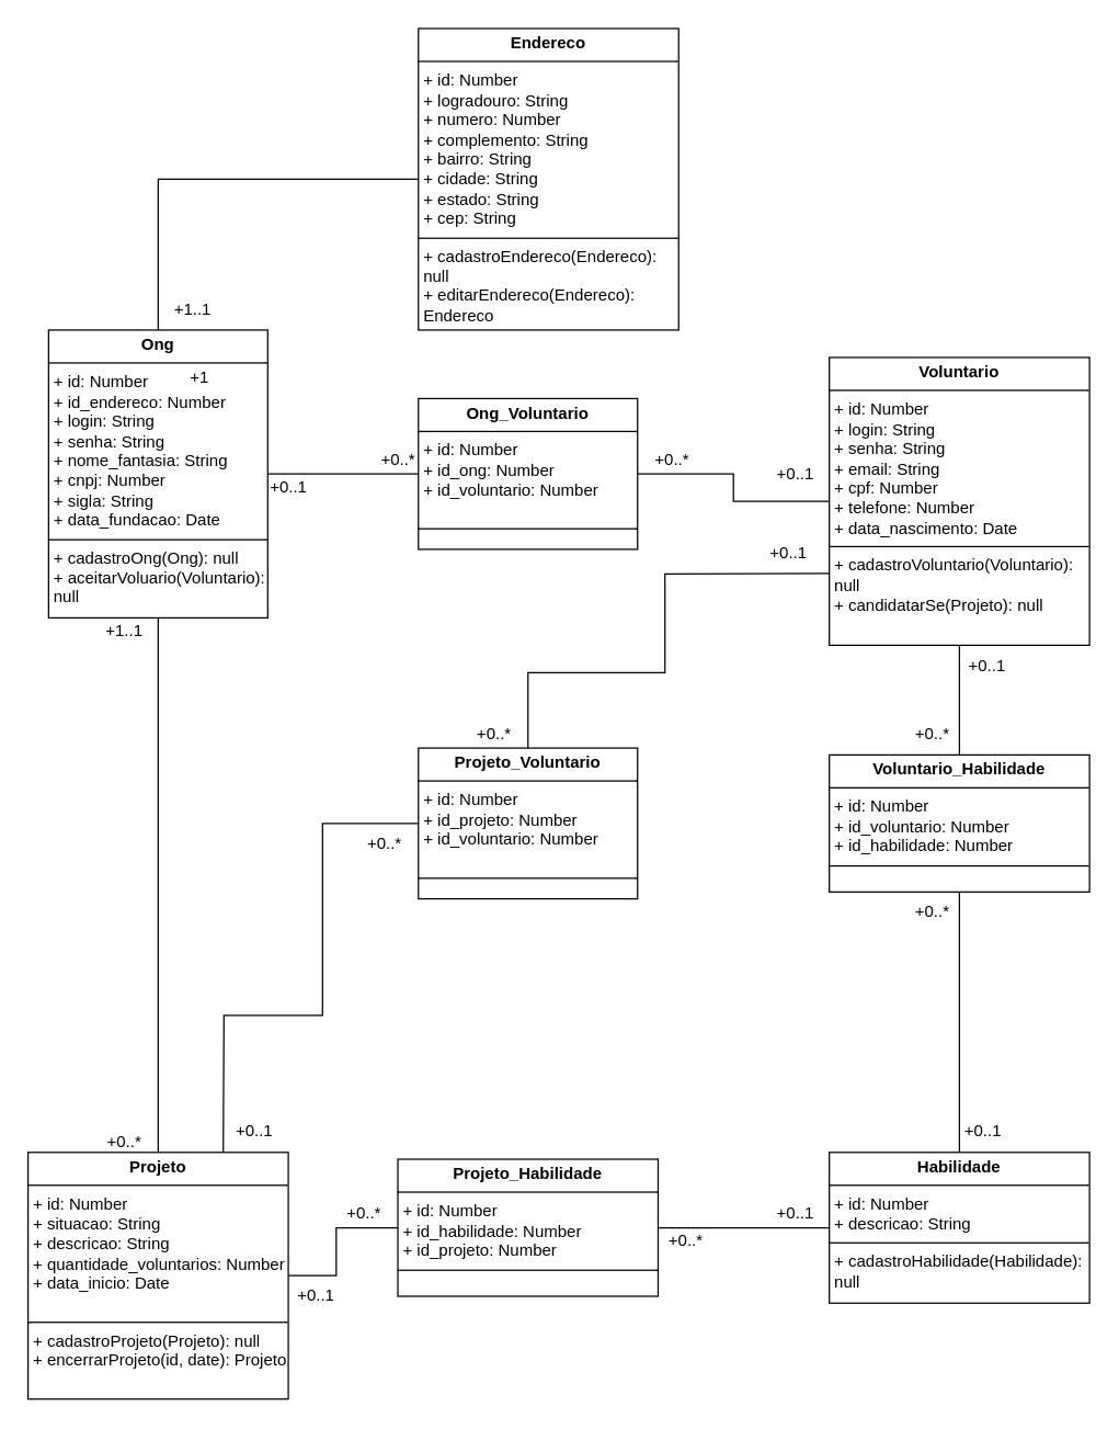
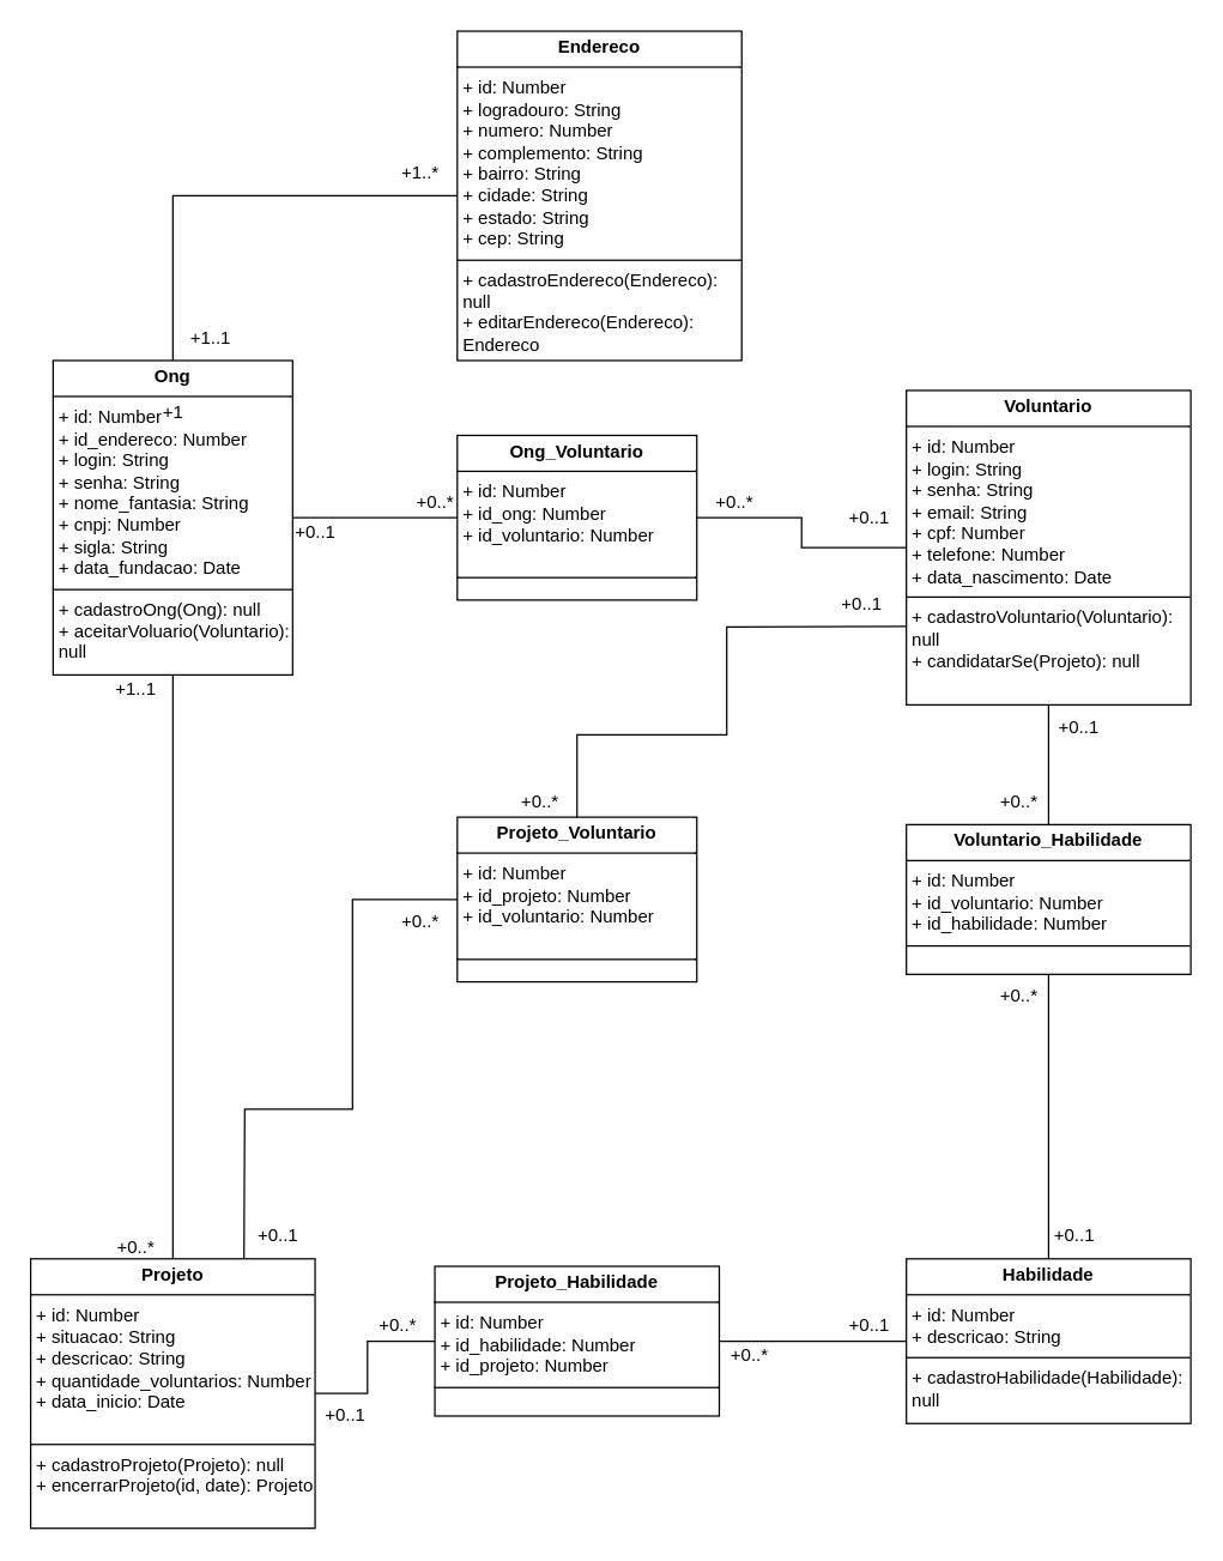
  <mxCell id="0" />
  <mxCell id="1" parent="0" />
  <mxCell id="2" value="&lt;p style=&quot;margin:0px;margin-top:4px;text-align:center;&quot;&gt;&lt;b&gt;Ong&lt;/b&gt;&lt;/p&gt;&lt;hr size=&quot;1&quot; style=&quot;border-style:solid;&quot;&gt;&lt;p style=&quot;margin:0px;margin-left:4px;&quot;&gt;+ id: Number&lt;br&gt;+ id_endereco: Number&lt;/p&gt;&lt;p style=&quot;margin:0px;margin-left:4px;&quot;&gt;+ login: String&lt;/p&gt;&lt;p style=&quot;margin:0px;margin-left:4px;&quot;&gt;+ senha: String&lt;/p&gt;&lt;p style=&quot;margin:0px;margin-left:4px;&quot;&gt;+ nome_fantasia: String&lt;/p&gt;&lt;p style=&quot;margin:0px;margin-left:4px;&quot;&gt;+ cnpj: Number&lt;/p&gt;&lt;p style=&quot;margin:0px;margin-left:4px;&quot;&gt;+ sigla: String&lt;/p&gt;&lt;p style=&quot;margin:0px;margin-left:4px;&quot;&gt;+ data_fundacao: Date&lt;/p&gt;&lt;hr size=&quot;1&quot; style=&quot;border-style:solid;&quot;&gt;&lt;p style=&quot;margin:0px;margin-left:4px;&quot;&gt;+ cadastroOng(Ong): null&lt;br&gt;+ aceitarVoluario(Voluntario): null&lt;/p&gt;" style="verticalAlign=top;align=left;overflow=fill;html=1;whiteSpace=wrap;direction=south;" parent="1" vertex="1"><mxGeometry x="35" y="240" width="160" height="210" as="geometry" /></mxCell>
  <mxCell id="3" value="&lt;p style=&quot;margin:0px;margin-top:4px;text-align:center;&quot;&gt;&lt;b&gt;Endereco&lt;/b&gt;&lt;/p&gt;&lt;hr size=&quot;1&quot; style=&quot;border-style:solid;&quot;&gt;&lt;p style=&quot;margin:0px;margin-left:4px;&quot;&gt;+ id: Number&lt;br&gt;+ logradouro: String&lt;/p&gt;&lt;p style=&quot;margin:0px;margin-left:4px;&quot;&gt;+ numero: Number&lt;/p&gt;&lt;p style=&quot;margin:0px;margin-left:4px;&quot;&gt;+ complemento: String&lt;/p&gt;&lt;p style=&quot;margin:0px;margin-left:4px;&quot;&gt;+ bairro: String&lt;/p&gt;&lt;p style=&quot;margin:0px;margin-left:4px;&quot;&gt;+ cidade&lt;span style=&quot;background-color: transparent; color: light-dark(rgb(0, 0, 0), rgb(255, 255, 255));&quot;&gt;: String&lt;/span&gt;&lt;/p&gt;&lt;p style=&quot;margin:0px;margin-left:4px;&quot;&gt;+ estado&lt;span style=&quot;background-color: transparent; color: light-dark(rgb(0, 0, 0), rgb(255, 255, 255));&quot;&gt;: String&lt;/span&gt;&lt;/p&gt;&lt;p style=&quot;margin:0px;margin-left:4px;&quot;&gt;+ cep&lt;span style=&quot;background-color: transparent; color: light-dark(rgb(0, 0, 0), rgb(255, 255, 255));&quot;&gt;: String&lt;/span&gt;&lt;/p&gt;&lt;hr size=&quot;1&quot; style=&quot;border-style:solid;&quot;&gt;&lt;p style=&quot;margin:0px;margin-left:4px;&quot;&gt;+ cadastroEndereco(Endereco): null&lt;br&gt;+ editarEndereco(Endereco): Endereco&lt;/p&gt;" style="verticalAlign=top;align=left;overflow=fill;html=1;whiteSpace=wrap;" parent="1" vertex="1"><mxGeometry x="305" y="20" width="190" height="220" as="geometry" /></mxCell>
- <mxCell id="5" value="+1" style="text;html=1;align=center;verticalAlign=middle;resizable=0;points=[];autosize=1;strokeColor=none;fillColor=none;" parent="1" vertex="1"><mxGeometry x="125" y="260" width="40" height="30" as="geometry" /></mxCell>
+ <mxCell id="4" value="+1..*" style="text;html=1;align=center;verticalAlign=middle;resizable=0;points=[];autosize=1;strokeColor=none;fillColor=none;" parent="1" vertex="1"><mxGeometry x="255" y="100" width="50" height="30" as="geometry" /></mxCell>
+ <mxCell id="5" value="+1" style="text;html=1;align=center;verticalAlign=middle;resizable=0;points=[];autosize=1;strokeColor=none;fillColor=none;" parent="1" vertex="1"><mxGeometry x="95" y="260" width="40" height="30" as="geometry" /></mxCell>
  <mxCell id="6" value="" style="endArrow=none;html=1;rounded=0;entryX=0;entryY=0.5;entryDx=0;entryDy=0;exitX=0;exitY=0.5;exitDx=0;exitDy=0;" parent="1" source="2" target="3" edge="1"><mxGeometry width="50" height="50" relative="1" as="geometry"><mxPoint x="155" y="240" as="sourcePoint" /><mxPoint x="155" y="170" as="targetPoint" /><Array as="points"><mxPoint x="115" y="130" /></Array></mxGeometry></mxCell>
  <mxCell id="7" value="&lt;p style=&quot;margin:0px;margin-top:4px;text-align:center;&quot;&gt;&lt;b&gt;Ong_Voluntario&lt;/b&gt;&lt;/p&gt;&lt;hr size=&quot;1&quot; style=&quot;border-style:solid;&quot;&gt;&lt;p style=&quot;margin:0px;margin-left:4px;&quot;&gt;+ id: Number&lt;br&gt;+ id_ong: Number&lt;/p&gt;&lt;p style=&quot;margin:0px;margin-left:4px;&quot;&gt;+ id_voluntario: Number&lt;/p&gt;&lt;p style=&quot;margin:0px;margin-left:4px;&quot;&gt;&lt;br&gt;&lt;/p&gt;&lt;hr size=&quot;1&quot; style=&quot;border-style:solid;&quot;&gt;&lt;p style=&quot;margin:0px;margin-left:4px;&quot;&gt;&lt;br&gt;&lt;/p&gt;" style="verticalAlign=top;align=left;overflow=fill;html=1;whiteSpace=wrap;direction=south;" parent="1" vertex="1"><mxGeometry x="305" y="290" width="160" height="110" as="geometry" /></mxCell>
  <mxCell id="8" value="" style="endArrow=none;html=1;rounded=0;exitX=0.5;exitY=0;exitDx=0;exitDy=0;entryX=0.5;entryY=1;entryDx=0;entryDy=0;" parent="1" source="2" target="7" edge="1"><mxGeometry width="50" height="50" relative="1" as="geometry"><mxPoint x="205" y="420" as="sourcePoint" /><mxPoint x="255" y="370" as="targetPoint" /><Array as="points" /></mxGeometry></mxCell>
  <mxCell id="9" value="&lt;p style=&quot;margin:0px;margin-top:4px;text-align:center;&quot;&gt;&lt;b&gt;Voluntario&lt;/b&gt;&lt;/p&gt;&lt;hr size=&quot;1&quot; style=&quot;border-style:solid;&quot;&gt;&lt;p style=&quot;margin:0px;margin-left:4px;&quot;&gt;+ id: Number&lt;/p&gt;&lt;p style=&quot;margin:0px;margin-left:4px;&quot;&gt;+ login: String&lt;/p&gt;&lt;p style=&quot;margin:0px;margin-left:4px;&quot;&gt;+ senha: String&lt;/p&gt;&lt;p style=&quot;margin:0px;margin-left:4px;&quot;&gt;+ email: String&lt;/p&gt;&lt;p style=&quot;margin:0px;margin-left:4px;&quot;&gt;+ cpf: Number&lt;/p&gt;&lt;p style=&quot;margin:0px;margin-left:4px;&quot;&gt;+ telefone: Number&lt;/p&gt;&lt;p style=&quot;margin:0px;margin-left:4px;&quot;&gt;+ data_nascimento: Date&lt;/p&gt;&lt;hr size=&quot;1&quot; style=&quot;border-style:solid;&quot;&gt;&lt;p style=&quot;margin:0px;margin-left:4px;&quot;&gt;+ cadastroVoluntario(Voluntario): null&lt;br&gt;+ candidatarSe(Projeto): null&lt;/p&gt;" style="verticalAlign=top;align=left;overflow=fill;html=1;whiteSpace=wrap;direction=south;" parent="1" vertex="1"><mxGeometry x="605" y="260" width="190" height="210" as="geometry" /></mxCell>
  <mxCell id="10" value="" style="endArrow=none;html=1;rounded=0;exitX=0.5;exitY=0;exitDx=0;exitDy=0;entryX=0.5;entryY=1;entryDx=0;entryDy=0;" parent="1" source="7" target="9" edge="1"><mxGeometry width="50" height="50" relative="1" as="geometry"><mxPoint x="465" y="380" as="sourcePoint" /><mxPoint x="515" y="330" as="targetPoint" /><Array as="points"><mxPoint x="535" y="345" /><mxPoint x="535" y="365" /></Array></mxGeometry></mxCell>
  <mxCell id="11" value="+0..*" style="text;html=1;align=center;verticalAlign=middle;resizable=0;points=[];autosize=1;strokeColor=none;fillColor=none;" parent="1" vertex="1"><mxGeometry x="265" y="320" width="50" height="30" as="geometry" /></mxCell>
  <mxCell id="12" value="+0..1" style="text;html=1;align=center;verticalAlign=middle;resizable=0;points=[];autosize=1;strokeColor=none;fillColor=none;" parent="1" vertex="1"><mxGeometry x="185" y="340" width="50" height="30" as="geometry" /></mxCell>
  <mxCell id="13" value="+0..*" style="text;html=1;align=center;verticalAlign=middle;resizable=0;points=[];autosize=1;strokeColor=none;fillColor=none;" parent="1" vertex="1"><mxGeometry x="465" y="320" width="50" height="30" as="geometry" /></mxCell>
  <mxCell id="14" value="+0..1" style="text;html=1;align=center;verticalAlign=middle;resizable=0;points=[];autosize=1;strokeColor=none;fillColor=none;" parent="1" vertex="1"><mxGeometry x="555" y="330" width="50" height="30" as="geometry" /></mxCell>
  <mxCell id="15" value="&lt;p style=&quot;margin:0px;margin-top:4px;text-align:center;&quot;&gt;&lt;b&gt;Voluntario_Habilidade&lt;/b&gt;&lt;/p&gt;&lt;hr size=&quot;1&quot; style=&quot;border-style:solid;&quot;&gt;&lt;p style=&quot;margin:0px;margin-left:4px;&quot;&gt;+ id: Number&lt;/p&gt;&lt;p style=&quot;margin:0px;margin-left:4px;&quot;&gt;+ id_voluntario&lt;span style=&quot;background-color: transparent; color: light-dark(rgb(0, 0, 0), rgb(255, 255, 255));&quot;&gt;: Number&lt;/span&gt;&lt;/p&gt;&lt;p style=&quot;margin:0px;margin-left:4px;&quot;&gt;+ id_habilidade&lt;span style=&quot;background-color: transparent; color: light-dark(rgb(0, 0, 0), rgb(255, 255, 255));&quot;&gt;: Number&lt;/span&gt;&lt;/p&gt;&lt;hr size=&quot;1&quot; style=&quot;border-style:solid;&quot;&gt;&lt;p style=&quot;margin:0px;margin-left:4px;&quot;&gt;&lt;br&gt;&lt;/p&gt;" style="verticalAlign=top;align=left;overflow=fill;html=1;whiteSpace=wrap;direction=south;" parent="1" vertex="1"><mxGeometry x="605" y="550" width="190" height="100" as="geometry" /></mxCell>
  <mxCell id="16" value="&lt;p style=&quot;margin:0px;margin-top:4px;text-align:center;&quot;&gt;&lt;b&gt;Habilidade&lt;/b&gt;&lt;/p&gt;&lt;hr size=&quot;1&quot; style=&quot;border-style:solid;&quot;&gt;&lt;p style=&quot;margin:0px;margin-left:4px;&quot;&gt;+ id: Number&lt;/p&gt;&lt;p style=&quot;margin:0px;margin-left:4px;&quot;&gt;+ descricao: String&lt;/p&gt;&lt;hr size=&quot;1&quot; style=&quot;border-style:solid;&quot;&gt;&lt;p style=&quot;margin:0px;margin-left:4px;&quot;&gt;+ cadastroHabilidade(Habilidade): null&lt;/p&gt;" style="verticalAlign=top;align=left;overflow=fill;html=1;whiteSpace=wrap;direction=south;" parent="1" vertex="1"><mxGeometry x="605" y="840" width="190" height="110" as="geometry" /></mxCell>
  <mxCell id="17" value="" style="endArrow=none;html=1;rounded=0;entryX=1;entryY=0.5;entryDx=0;entryDy=0;" parent="1" source="15" target="9" edge="1"><mxGeometry width="50" height="50" relative="1" as="geometry"><mxPoint x="615" y="830" as="sourcePoint" /><mxPoint x="665" y="780" as="targetPoint" /></mxGeometry></mxCell>
  <mxCell id="18" value="" style="endArrow=none;html=1;rounded=0;entryX=1;entryY=0.5;entryDx=0;entryDy=0;exitX=0;exitY=0.5;exitDx=0;exitDy=0;" parent="1" source="16" target="15" edge="1"><mxGeometry width="50" height="50" relative="1" as="geometry"><mxPoint x="615" y="830" as="sourcePoint" /><mxPoint x="665" y="780" as="targetPoint" /></mxGeometry></mxCell>
  <mxCell id="19" value="&lt;p style=&quot;margin:0px;margin-top:4px;text-align:center;&quot;&gt;&lt;b&gt;Projeto_Voluntario&lt;/b&gt;&lt;/p&gt;&lt;hr size=&quot;1&quot; style=&quot;border-style:solid;&quot;&gt;&lt;p style=&quot;margin:0px;margin-left:4px;&quot;&gt;+ id: Number&lt;br&gt;+ id_projeto: Number&lt;/p&gt;&lt;p style=&quot;margin:0px;margin-left:4px;&quot;&gt;+ id_voluntario: Number&lt;/p&gt;&lt;p style=&quot;margin:0px;margin-left:4px;&quot;&gt;&lt;br&gt;&lt;/p&gt;&lt;hr size=&quot;1&quot; style=&quot;border-style:solid;&quot;&gt;&lt;p style=&quot;margin:0px;margin-left:4px;&quot;&gt;&lt;br&gt;&lt;/p&gt;" style="verticalAlign=top;align=left;overflow=fill;html=1;whiteSpace=wrap;direction=south;" parent="1" vertex="1"><mxGeometry x="305" y="545" width="160" height="110" as="geometry" /></mxCell>
  <mxCell id="20" value="" style="endArrow=none;html=1;rounded=0;entryX=0;entryY=0.5;entryDx=0;entryDy=0;exitX=0.75;exitY=1;exitDx=0;exitDy=0;" parent="1" source="9" target="19" edge="1"><mxGeometry width="50" height="50" relative="1" as="geometry"><mxPoint x="435" y="680" as="sourcePoint" /><mxPoint x="485" y="630" as="targetPoint" /><Array as="points"><mxPoint x="485" y="418" /><mxPoint x="485" y="490" /><mxPoint x="385" y="490" /></Array></mxGeometry></mxCell>
  <mxCell id="21" value="+0..*" style="text;html=1;align=center;verticalAlign=middle;resizable=0;points=[];autosize=1;strokeColor=none;fillColor=none;" parent="1" vertex="1"><mxGeometry x="655" y="520" width="50" height="30" as="geometry" /></mxCell>
  <mxCell id="22" value="+0..1" style="text;html=1;align=center;verticalAlign=middle;resizable=0;points=[];autosize=1;strokeColor=none;fillColor=none;" parent="1" vertex="1"><mxGeometry x="695" y="470" width="50" height="30" as="geometry" /></mxCell>
  <mxCell id="23" value="+0..*" style="text;html=1;align=center;verticalAlign=middle;resizable=0;points=[];autosize=1;strokeColor=none;fillColor=none;" parent="1" vertex="1"><mxGeometry x="655" y="650" width="50" height="30" as="geometry" /></mxCell>
  <mxCell id="24" value="+0..1" style="text;html=1;align=center;verticalAlign=middle;resizable=0;points=[];autosize=1;strokeColor=none;fillColor=none;" parent="1" vertex="1"><mxGeometry x="692" y="810" width="50" height="30" as="geometry" /></mxCell>
  <mxCell id="25" value="+0..1" style="text;html=1;align=center;verticalAlign=middle;resizable=0;points=[];autosize=1;strokeColor=none;fillColor=none;" parent="1" vertex="1"><mxGeometry x="550" y="388" width="50" height="30" as="geometry" /></mxCell>
  <mxCell id="26" value="+0..*" style="text;html=1;align=center;verticalAlign=middle;resizable=0;points=[];autosize=1;strokeColor=none;fillColor=none;" parent="1" vertex="1"><mxGeometry x="335" y="520" width="50" height="30" as="geometry" /></mxCell>
  <mxCell id="27" value="&lt;p style=&quot;margin:0px;margin-top:4px;text-align:center;&quot;&gt;&lt;b&gt;Projeto_Habilidade&lt;/b&gt;&lt;/p&gt;&lt;hr size=&quot;1&quot; style=&quot;border-style:solid;&quot;&gt;&lt;p style=&quot;margin:0px;margin-left:4px;&quot;&gt;+ id: Number&lt;/p&gt;&lt;p style=&quot;margin:0px;margin-left:4px;&quot;&gt;+ id_habilidade: Number&lt;/p&gt;&lt;p style=&quot;margin:0px;margin-left:4px;&quot;&gt;+ id_projeto: Number&lt;/p&gt;&lt;hr size=&quot;1&quot; style=&quot;border-style:solid;&quot;&gt;&lt;p style=&quot;margin:0px;margin-left:4px;&quot;&gt;&lt;br&gt;&lt;/p&gt;" style="verticalAlign=top;align=left;overflow=fill;html=1;whiteSpace=wrap;direction=south;" vertex="1" parent="1"><mxGeometry x="290" y="845" width="190" height="100" as="geometry" /></mxCell>
  <mxCell id="28" value="" style="endArrow=none;html=1;rounded=0;entryX=0.5;entryY=1;entryDx=0;entryDy=0;exitX=0.5;exitY=0;exitDx=0;exitDy=0;" edge="1" parent="1" source="27" target="16"><mxGeometry width="50" height="50" relative="1" as="geometry"><mxPoint x="205" y="760" as="sourcePoint" /><mxPoint x="255" y="710" as="targetPoint" /></mxGeometry></mxCell>
  <mxCell id="29" value="+0..1" style="text;html=1;align=center;verticalAlign=middle;resizable=0;points=[];autosize=1;strokeColor=none;fillColor=none;" vertex="1" parent="1"><mxGeometry x="555" y="870" width="50" height="30" as="geometry" /></mxCell>
  <mxCell id="30" value="+0..*" style="text;html=1;align=center;verticalAlign=middle;resizable=0;points=[];autosize=1;strokeColor=none;fillColor=none;" vertex="1" parent="1"><mxGeometry x="475" y="890" width="50" height="30" as="geometry" /></mxCell>
  <mxCell id="31" value="+1..1" style="text;html=1;align=center;verticalAlign=middle;resizable=0;points=[];autosize=1;strokeColor=none;fillColor=none;" vertex="1" parent="1"><mxGeometry x="115" y="210" width="50" height="30" as="geometry" /></mxCell>
  <mxCell id="32" value="&lt;p style=&quot;margin:0px;margin-top:4px;text-align:center;&quot;&gt;&lt;b&gt;Projeto&lt;/b&gt;&lt;/p&gt;&lt;hr size=&quot;1&quot; style=&quot;border-style:solid;&quot;&gt;&lt;p style=&quot;margin:0px;margin-left:4px;&quot;&gt;+ id: Number&lt;/p&gt;&lt;p style=&quot;margin:0px;margin-left:4px;&quot;&gt;+ situacao: String&lt;/p&gt;&lt;p style=&quot;margin:0px;margin-left:4px;&quot;&gt;+ descricao: String&lt;/p&gt;&lt;p style=&quot;margin:0px;margin-left:4px;&quot;&gt;+ quantidade_voluntarios: Number&lt;/p&gt;&lt;p style=&quot;margin:0px;margin-left:4px;&quot;&gt;+ data_inicio: Date&lt;/p&gt;&lt;p style=&quot;margin:0px;margin-left:4px;&quot;&gt;&lt;br&gt;&lt;/p&gt;&lt;hr size=&quot;1&quot; style=&quot;border-style:solid;&quot;&gt;&lt;p style=&quot;margin:0px;margin-left:4px;&quot;&gt;+ cadastroProjeto(Projeto): null&lt;/p&gt;&lt;p style=&quot;margin:0px;margin-left:4px;&quot;&gt;+ encerrarProjeto(id, date): Projeto&lt;/p&gt;" style="verticalAlign=top;align=left;overflow=fill;html=1;whiteSpace=wrap;direction=south;" vertex="1" parent="1"><mxGeometry x="20" y="840" width="190" height="180" as="geometry" /></mxCell>
  <mxCell id="33" value="" style="endArrow=none;html=1;rounded=0;entryX=0.5;entryY=1;entryDx=0;entryDy=0;exitX=0.5;exitY=0;exitDx=0;exitDy=0;" edge="1" parent="1" source="32" target="27"><mxGeometry width="50" height="50" relative="1" as="geometry"><mxPoint x="205" y="860" as="sourcePoint" /><mxPoint x="255" y="810" as="targetPoint" /><Array as="points"><mxPoint x="245" y="930" /><mxPoint x="245" y="895" /></Array></mxGeometry></mxCell>
  <mxCell id="34" value="+0..*" style="text;html=1;align=center;verticalAlign=middle;resizable=0;points=[];autosize=1;strokeColor=none;fillColor=none;" vertex="1" parent="1"><mxGeometry x="240" y="870" width="50" height="30" as="geometry" /></mxCell>
  <mxCell id="35" value="+0..1" style="text;html=1;align=center;verticalAlign=middle;resizable=0;points=[];autosize=1;strokeColor=none;fillColor=none;" vertex="1" parent="1"><mxGeometry x="205" y="930" width="50" height="30" as="geometry" /></mxCell>
  <mxCell id="36" value="" style="endArrow=none;html=1;rounded=0;entryX=0.5;entryY=1;entryDx=0;entryDy=0;exitX=0;exitY=0.25;exitDx=0;exitDy=0;" edge="1" parent="1" source="32" target="19"><mxGeometry width="50" height="50" relative="1" as="geometry"><mxPoint x="215" y="760" as="sourcePoint" /><mxPoint x="265" y="710" as="targetPoint" /><Array as="points"><mxPoint x="163" y="740" /><mxPoint x="235" y="740" /><mxPoint x="235" y="600" /></Array></mxGeometry></mxCell>
  <mxCell id="37" value="" style="endArrow=none;html=1;rounded=0;entryX=1;entryY=0.5;entryDx=0;entryDy=0;exitX=0;exitY=0.5;exitDx=0;exitDy=0;" edge="1" parent="1" source="32" target="2"><mxGeometry width="50" height="50" relative="1" as="geometry"><mxPoint x="215" y="480" as="sourcePoint" /><mxPoint x="265" y="430" as="targetPoint" /></mxGeometry></mxCell>
  <mxCell id="38" value="+0..*" style="text;html=1;align=center;verticalAlign=middle;resizable=0;points=[];autosize=1;strokeColor=none;fillColor=none;" vertex="1" parent="1"><mxGeometry x="255" y="600" width="50" height="30" as="geometry" /></mxCell>
  <mxCell id="39" value="+0..1" style="text;html=1;align=center;verticalAlign=middle;resizable=0;points=[];autosize=1;strokeColor=none;fillColor=none;" vertex="1" parent="1"><mxGeometry x="160" y="810" width="50" height="30" as="geometry" /></mxCell>
  <mxCell id="40" value="+0..*" style="text;html=1;align=center;verticalAlign=middle;resizable=0;points=[];autosize=1;strokeColor=none;fillColor=none;" vertex="1" parent="1"><mxGeometry x="65" y="818" width="50" height="30" as="geometry" /></mxCell>
  <mxCell id="41" value="+1..1" style="text;html=1;align=center;verticalAlign=middle;resizable=0;points=[];autosize=1;strokeColor=none;fillColor=none;" vertex="1" parent="1"><mxGeometry x="65" y="445" width="50" height="30" as="geometry" /></mxCell>
